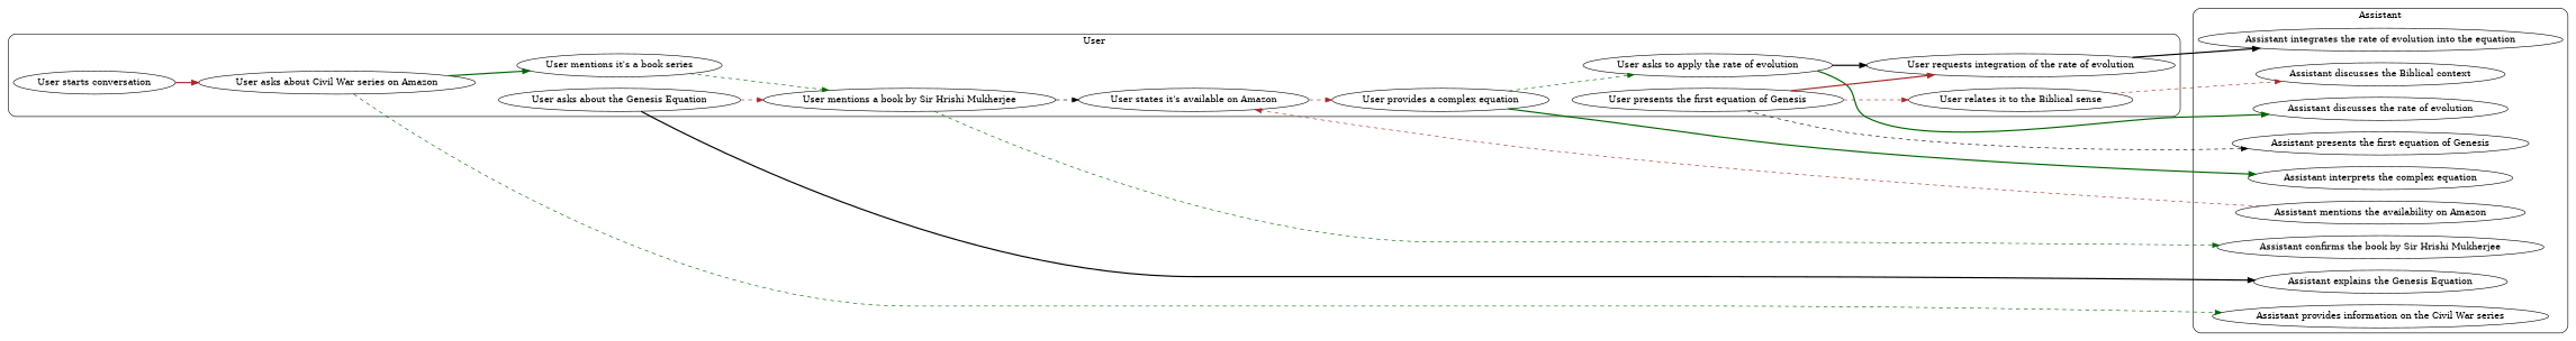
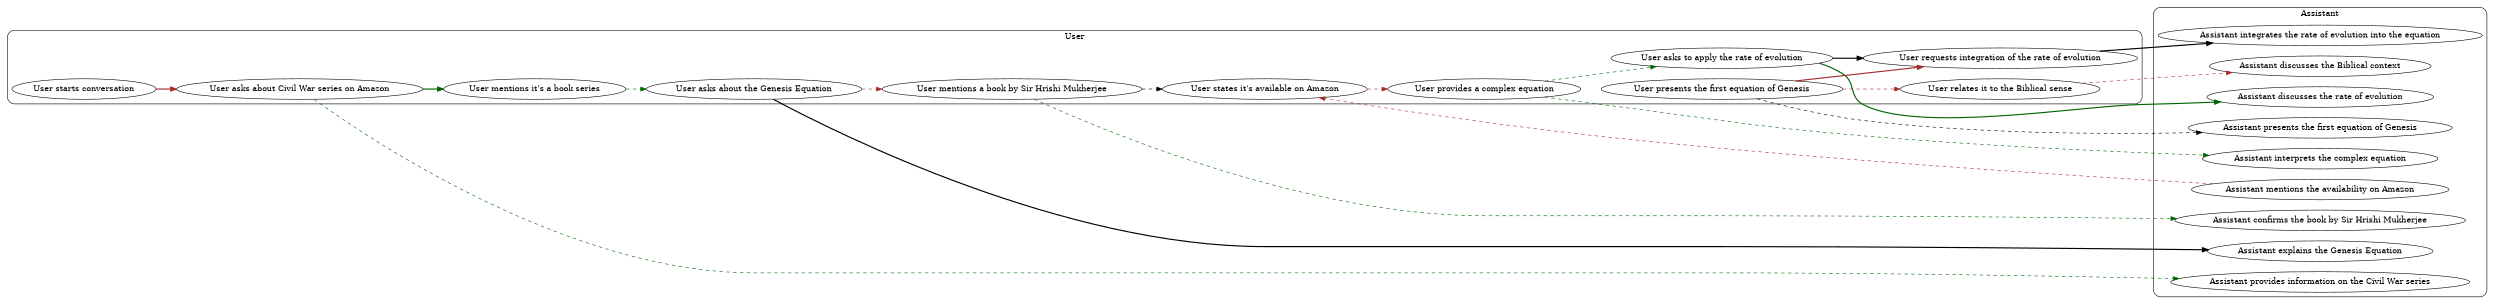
  digraph {
    rankdir=LR
    edge [color=brown style=dashed]
    n1 [label="User starts conversation" shape=ellipse]
    n2 [label="User asks about Civil War series on Amazon"]
    n3 [label="User mentions it's a book series"]
    n4 [label="User asks about the Genesis Equation"]
    n5 [label="User mentions a book by Sir Hrishi Mukherjee"]
    n6 [label="User states it's available on Amazon"]
    n7 [label="User provides a complex equation"]
    n8 [label="User asks to apply the rate of evolution"]
    n9 [label="User requests integration of the rate of evolution"]
    n10 [label="User presents the first equation of Genesis"]
    n11 [label="User relates it to the Biblical sense"]
    n12 [label="Assistant provides information on the Civil War series"]
    n13 [label="Assistant explains the Genesis Equation"]
    n14 [label="Assistant confirms the book by Sir Hrishi Mukherjee"]
    n15 [label="Assistant mentions the availability on Amazon"]
    n16 [label="Assistant interprets the complex equation"]
    n17 [label="Assistant discusses the rate of evolution"]
    n18 [label="Assistant integrates the rate of evolution into the equation"]
    n19 [label="Assistant presents the first equation of Genesis"]
    n20 [label="Assistant discusses the Biblical context"]
    subgraph cluster_1 {
      label=User
      style=rounded
      n1
      n2
      n3
      n4
      n5
      n6
      n7
      n8
      n9
      n10
      n11
    }
    subgraph cluster_2 {
      label=Assistant
      style=rounded
      n12
      n13
      n14
      n15
      n16
      n17
      n18
      n19
      n20
    }
    n1 -> n2 [style=bold]
    n2 -> n3 [color=darkgreen style=bold]
    n2 -> n12 [color=darkgreen]
-   n3 -> n5 [color=darkgreen]
+   n3 -> n4 [color=darkgreen]
    n4 -> n5
    n4 -> n13 [color=black style=bold]
    n5 -> n6 [color=black]
    n5 -> n14 [color=darkgreen]
    n6 -> n7
    n7 -> n8 [color=darkgreen]
-   n7 -> n16 [color=darkgreen style=bold]
+   n7 -> n16 [color=darkgreen]
    n8 -> n9 [color=black style=bold]
    n8 -> n17 [color=darkgreen style=bold]
    n9 -> n18 [color=black style=bold]
    n10 -> n9 [style=bold]
    n10 -> n11
    n10 -> n19 [color=black]
    n11 -> n20
    n15 -> n6
  }
